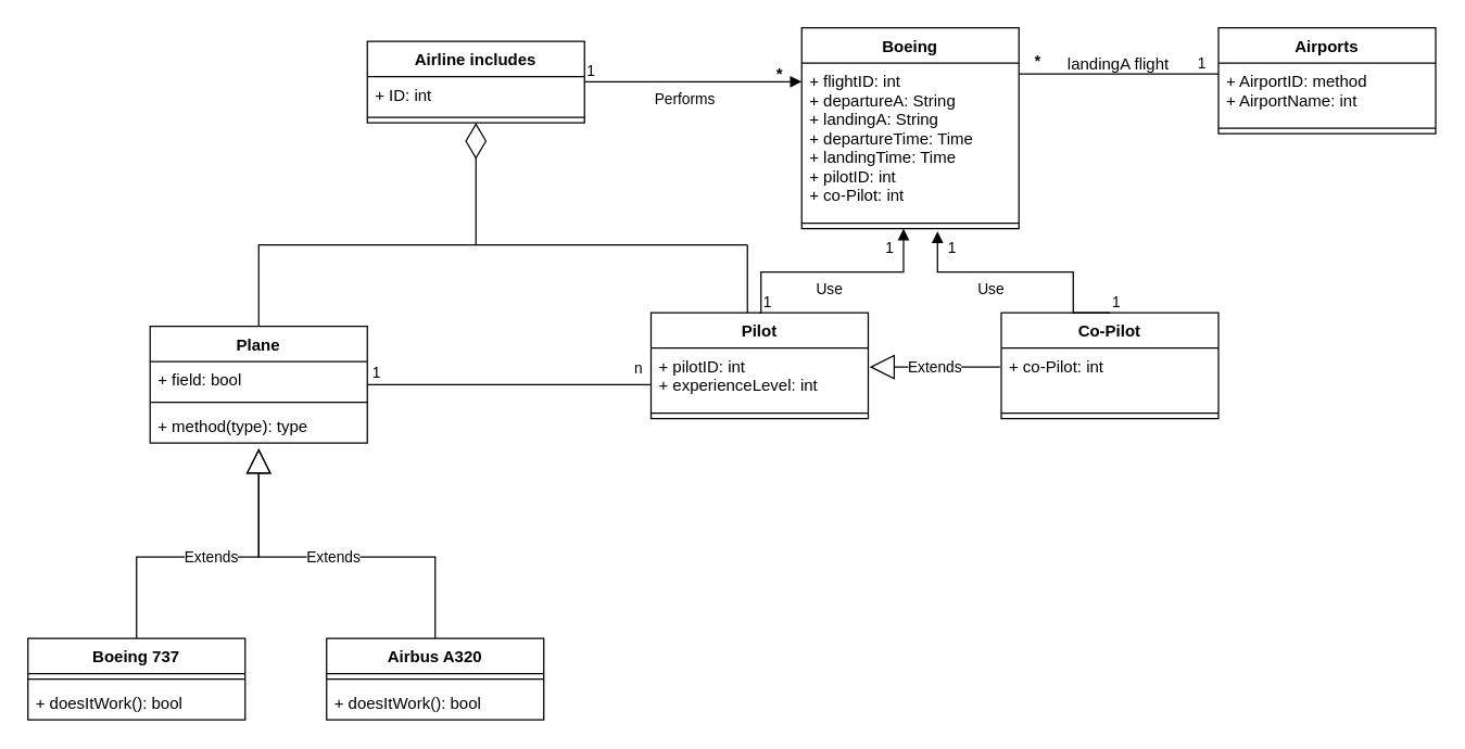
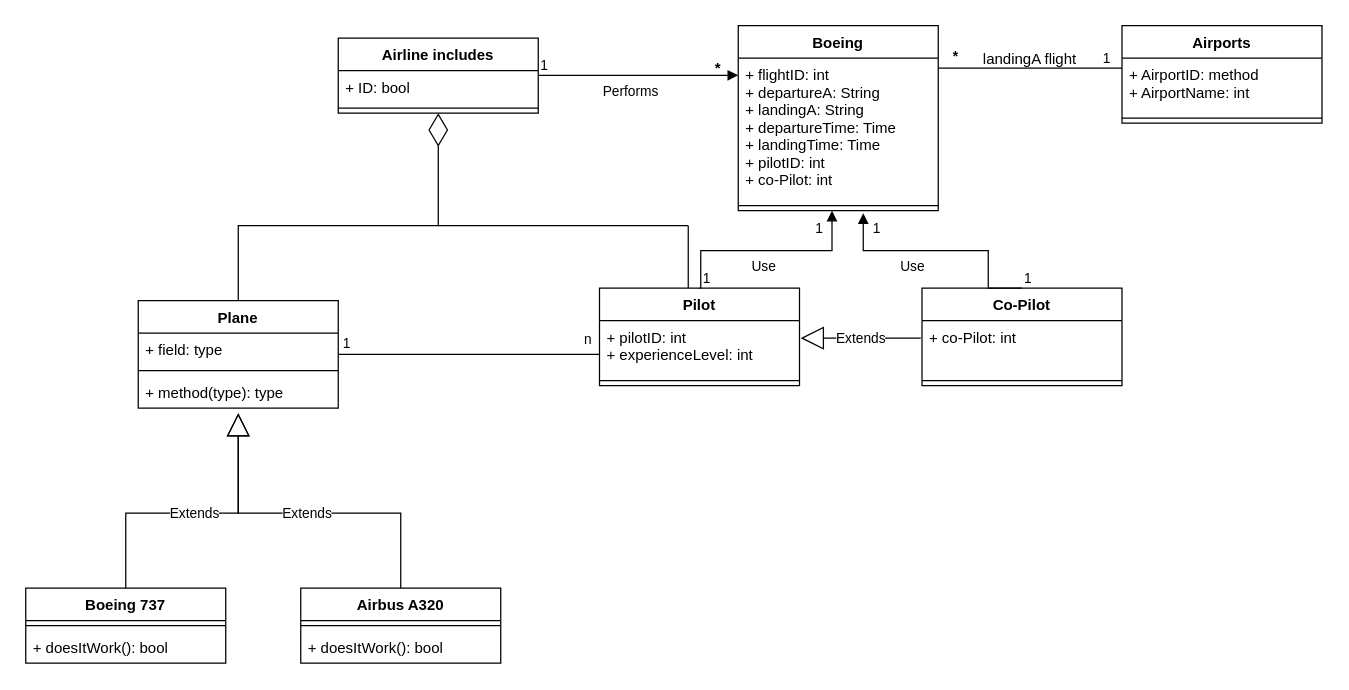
  <mxCell id="0" />
  <mxCell id="1" parent="0" />
  <mxCell id="2" value="Airline includes" style="swimlane;fontStyle=1;align=center;verticalAlign=top;childLayout=stackLayout;horizontal=1;startSize=26;horizontalStack=0;resizeParent=1;resizeParentMax=0;resizeLast=0;collapsible=1;marginBottom=0;" vertex="1" parent="1"><mxGeometry x="270" y="30" width="160" height="60" as="geometry" /></mxCell>
- <mxCell id="3" value="+ ID: int" style="text;strokeColor=none;fillColor=none;align=left;verticalAlign=top;spacingLeft=4;spacingRight=4;overflow=hidden;rotatable=0;points=[[0,0.5],[1,0.5]];portConstraint=eastwest;" vertex="1" parent="2"><mxGeometry y="26" width="160" height="26" as="geometry" /></mxCell>
+ <mxCell id="3" value="+ ID: bool" style="text;strokeColor=none;fillColor=none;align=left;verticalAlign=top;spacingLeft=4;spacingRight=4;overflow=hidden;rotatable=0;points=[[0,0.5],[1,0.5]];portConstraint=eastwest;" vertex="1" parent="2"><mxGeometry y="26" width="160" height="26" as="geometry" /></mxCell>
  <mxCell id="4" value="" style="line;strokeWidth=1;fillColor=none;align=left;verticalAlign=middle;spacingTop=-1;spacingLeft=3;spacingRight=3;rotatable=0;labelPosition=right;points=[];portConstraint=eastwest;" vertex="1" parent="2"><mxGeometry y="52" width="160" height="8" as="geometry" /></mxCell>
  <mxCell id="5" value="" style="endArrow=diamondThin;endFill=0;endSize=24;html=1;rounded=0;entryX=0.5;entryY=1;entryDx=0;entryDy=0;" edge="1" parent="1" target="2"><mxGeometry width="160" relative="1" as="geometry"><mxPoint x="190" y="240" as="sourcePoint" /><mxPoint x="360" y="100" as="targetPoint" /><Array as="points"><mxPoint x="190" y="180" /><mxPoint x="350" y="180" /></Array></mxGeometry></mxCell>
  <mxCell id="6" value="Plane" style="swimlane;fontStyle=1;align=center;verticalAlign=top;childLayout=stackLayout;horizontal=1;startSize=26;horizontalStack=0;resizeParent=1;resizeParentMax=0;resizeLast=0;collapsible=1;marginBottom=0;" vertex="1" parent="1"><mxGeometry x="110" y="240" width="160" height="86" as="geometry" /></mxCell>
- <mxCell id="7" value="+ field: bool" style="text;strokeColor=none;fillColor=none;align=left;verticalAlign=top;spacingLeft=4;spacingRight=4;overflow=hidden;rotatable=0;points=[[0,0.5],[1,0.5]];portConstraint=eastwest;" vertex="1" parent="6"><mxGeometry y="26" width="160" height="26" as="geometry" /></mxCell>
+ <mxCell id="7" value="+ field: type" style="text;strokeColor=none;fillColor=none;align=left;verticalAlign=top;spacingLeft=4;spacingRight=4;overflow=hidden;rotatable=0;points=[[0,0.5],[1,0.5]];portConstraint=eastwest;" vertex="1" parent="6"><mxGeometry y="26" width="160" height="26" as="geometry" /></mxCell>
  <mxCell id="8" value="" style="line;strokeWidth=1;fillColor=none;align=left;verticalAlign=middle;spacingTop=-1;spacingLeft=3;spacingRight=3;rotatable=0;labelPosition=right;points=[];portConstraint=eastwest;" vertex="1" parent="6"><mxGeometry y="52" width="160" height="8" as="geometry" /></mxCell>
  <mxCell id="9" value="+ method(type): type" style="text;strokeColor=none;fillColor=none;align=left;verticalAlign=top;spacingLeft=4;spacingRight=4;overflow=hidden;rotatable=0;points=[[0,0.5],[1,0.5]];portConstraint=eastwest;" vertex="1" parent="6"><mxGeometry y="60" width="160" height="26" as="geometry" /></mxCell>
  <mxCell id="10" value="Extends" style="endArrow=block;endSize=16;endFill=0;html=1;rounded=0;entryX=0.5;entryY=1.154;entryDx=0;entryDy=0;entryPerimeter=0;" edge="1" parent="1" target="9"><mxGeometry width="160" relative="1" as="geometry"><mxPoint x="100" y="470" as="sourcePoint" /><mxPoint x="190" y="360" as="targetPoint" /><Array as="points"><mxPoint x="100" y="410" /><mxPoint x="190" y="410" /></Array></mxGeometry></mxCell>
  <mxCell id="11" value="Boeing 737‎" style="swimlane;fontStyle=1;align=center;verticalAlign=top;childLayout=stackLayout;horizontal=1;startSize=26;horizontalStack=0;resizeParent=1;resizeParentMax=0;resizeLast=0;collapsible=1;marginBottom=0;" vertex="1" parent="1"><mxGeometry x="20" y="470" width="160" height="60" as="geometry" /></mxCell>
  <mxCell id="12" value="" style="line;strokeWidth=1;fillColor=none;align=left;verticalAlign=middle;spacingTop=-1;spacingLeft=3;spacingRight=3;rotatable=0;labelPosition=right;points=[];portConstraint=eastwest;" vertex="1" parent="11"><mxGeometry y="26" width="160" height="8" as="geometry" /></mxCell>
  <mxCell id="13" value="+ doesItWork(): bool" style="text;strokeColor=none;fillColor=none;align=left;verticalAlign=top;spacingLeft=4;spacingRight=4;overflow=hidden;rotatable=0;points=[[0,0.5],[1,0.5]];portConstraint=eastwest;" vertex="1" parent="11"><mxGeometry y="34" width="160" height="26" as="geometry" /></mxCell>
  <mxCell id="14" value="Extends" style="endArrow=block;endSize=16;endFill=0;html=1;rounded=0;exitX=0.5;exitY=0;exitDx=0;exitDy=0;" edge="1" parent="1" source="15"><mxGeometry width="160" relative="1" as="geometry"><mxPoint x="320" y="460" as="sourcePoint" /><mxPoint x="190" y="330" as="targetPoint" /><Array as="points"><mxPoint x="320" y="410" /><mxPoint x="270" y="410" /><mxPoint x="190" y="410" /></Array></mxGeometry></mxCell>
  <mxCell id="15" value="Airbus A320‎" style="swimlane;fontStyle=1;align=center;verticalAlign=top;childLayout=stackLayout;horizontal=1;startSize=26;horizontalStack=0;resizeParent=1;resizeParentMax=0;resizeLast=0;collapsible=1;marginBottom=0;" vertex="1" parent="1"><mxGeometry x="240" y="470" width="160" height="60" as="geometry" /></mxCell>
  <mxCell id="16" value="" style="line;strokeWidth=1;fillColor=none;align=left;verticalAlign=middle;spacingTop=-1;spacingLeft=3;spacingRight=3;rotatable=0;labelPosition=right;points=[];portConstraint=eastwest;" vertex="1" parent="15"><mxGeometry y="26" width="160" height="8" as="geometry" /></mxCell>
  <mxCell id="17" value="+ doesItWork(): bool" style="text;strokeColor=none;fillColor=none;align=left;verticalAlign=top;spacingLeft=4;spacingRight=4;overflow=hidden;rotatable=0;points=[[0,0.5],[1,0.5]];portConstraint=eastwest;" vertex="1" parent="15"><mxGeometry y="34" width="160" height="26" as="geometry" /></mxCell>
  <mxCell id="18" value="Performs" style="endArrow=block;endFill=1;html=1;edgeStyle=orthogonalEdgeStyle;align=left;verticalAlign=top;rounded=0;" edge="1" parent="1"><mxGeometry x="-0.375" relative="1" as="geometry"><mxPoint x="430" y="59.71" as="sourcePoint" /><mxPoint x="590" y="59.71" as="targetPoint" /><mxPoint as="offset" /></mxGeometry></mxCell>
  <mxCell id="19" value="1" style="edgeLabel;resizable=0;html=1;align=left;verticalAlign=bottom;" connectable="0" vertex="1" parent="18"><mxGeometry x="-1" relative="1" as="geometry" /></mxCell>
  <mxCell id="20" value="*" style="text;align=center;fontStyle=1;verticalAlign=middle;spacingLeft=3;spacingRight=3;strokeColor=none;rotatable=0;points=[[0,0.5],[1,0.5]];portConstraint=eastwest;" vertex="1" parent="1"><mxGeometry x="569" y="50" width="10" height="6" as="geometry" /></mxCell>
  <mxCell id="21" value="Boeing" style="swimlane;fontStyle=1;align=center;verticalAlign=top;childLayout=stackLayout;horizontal=1;startSize=26;horizontalStack=0;resizeParent=1;resizeParentMax=0;resizeLast=0;collapsible=1;marginBottom=0;" vertex="1" parent="1"><mxGeometry x="590" y="20" width="160" height="148" as="geometry" /></mxCell>
  <mxCell id="22" value="+ flightID: int&#10;+ departureA: String&#10;+ landingA: String&#10;+ departureTime: Time&#10;+ landingTime: Time&#10;+ pilotID: int&#10;+ co-Pilot: int" style="text;strokeColor=none;fillColor=none;align=left;verticalAlign=top;spacingLeft=4;spacingRight=4;overflow=hidden;rotatable=0;points=[[0,0.5],[1,0.5]];portConstraint=eastwest;" vertex="1" parent="21"><mxGeometry y="26" width="160" height="114" as="geometry" /></mxCell>
  <mxCell id="23" value="" style="line;strokeWidth=1;fillColor=none;align=left;verticalAlign=middle;spacingTop=-1;spacingLeft=3;spacingRight=3;rotatable=0;labelPosition=right;points=[];portConstraint=eastwest;" vertex="1" parent="21"><mxGeometry y="140" width="160" height="8" as="geometry" /></mxCell>
  <mxCell id="24" value="Pilot" style="swimlane;fontStyle=1;align=center;verticalAlign=top;childLayout=stackLayout;horizontal=1;startSize=26;horizontalStack=0;resizeParent=1;resizeParentMax=0;resizeLast=0;collapsible=1;marginBottom=0;" vertex="1" parent="1"><mxGeometry x="479" y="230" width="160" height="78" as="geometry" /></mxCell>
  <mxCell id="25" value="+ pilotID: int&#10;+ experienceLevel: int" style="text;strokeColor=none;fillColor=none;align=left;verticalAlign=top;spacingLeft=4;spacingRight=4;overflow=hidden;rotatable=0;points=[[0,0.5],[1,0.5]];portConstraint=eastwest;" vertex="1" parent="24"><mxGeometry y="26" width="160" height="44" as="geometry" /></mxCell>
  <mxCell id="26" value="" style="line;strokeWidth=1;fillColor=none;align=left;verticalAlign=middle;spacingTop=-1;spacingLeft=3;spacingRight=3;rotatable=0;labelPosition=right;points=[];portConstraint=eastwest;" vertex="1" parent="24"><mxGeometry y="70" width="160" height="8" as="geometry" /></mxCell>
  <mxCell id="27" value="Co-Pilot" style="swimlane;fontStyle=1;align=center;verticalAlign=top;childLayout=stackLayout;horizontal=1;startSize=26;horizontalStack=0;resizeParent=1;resizeParentMax=0;resizeLast=0;collapsible=1;marginBottom=0;" vertex="1" parent="1"><mxGeometry x="737" y="230" width="160" height="78" as="geometry" /></mxCell>
  <mxCell id="28" value="+ co-Pilot: int" style="text;strokeColor=none;fillColor=none;align=left;verticalAlign=top;spacingLeft=4;spacingRight=4;overflow=hidden;rotatable=0;points=[[0,0.5],[1,0.5]];portConstraint=eastwest;" vertex="1" parent="27"><mxGeometry y="26" width="160" height="44" as="geometry" /></mxCell>
  <mxCell id="29" value="" style="line;strokeWidth=1;fillColor=none;align=left;verticalAlign=middle;spacingTop=-1;spacingLeft=3;spacingRight=3;rotatable=0;labelPosition=right;points=[];portConstraint=eastwest;" vertex="1" parent="27"><mxGeometry y="70" width="160" height="8" as="geometry" /></mxCell>
  <mxCell id="30" value="Use" style="endArrow=block;endFill=1;html=1;edgeStyle=orthogonalEdgeStyle;align=left;verticalAlign=top;rounded=0;exitX=0.5;exitY=0;exitDx=0;exitDy=0;" edge="1" parent="1" source="24"><mxGeometry x="-0.162" relative="1" as="geometry"><mxPoint x="455" y="200" as="sourcePoint" /><mxPoint x="665" y="168" as="targetPoint" /><Array as="points"><mxPoint x="560" y="200" /><mxPoint x="665" y="200" /></Array><mxPoint as="offset" /></mxGeometry></mxCell>
  <mxCell id="31" value="1" style="edgeLabel;resizable=0;html=1;align=left;verticalAlign=bottom;" connectable="0" vertex="1" parent="1"><mxGeometry x="560" y="230" as="geometry" /></mxCell>
  <mxCell id="32" value="1" style="edgeLabel;resizable=0;html=1;align=left;verticalAlign=bottom;" connectable="0" vertex="1" parent="1"><mxGeometry x="650" y="190" as="geometry" /></mxCell>
  <mxCell id="33" value="Use" style="endArrow=block;endFill=1;html=1;edgeStyle=orthogonalEdgeStyle;align=left;verticalAlign=top;rounded=0;exitX=0.5;exitY=0;exitDx=0;exitDy=0;" edge="1" parent="1" source="27"><mxGeometry x="0.375" relative="1" as="geometry"><mxPoint x="790" y="210" as="sourcePoint" /><mxPoint x="690" y="170" as="targetPoint" /><Array as="points"><mxPoint x="790" y="200" /><mxPoint x="690" y="200" /></Array><mxPoint as="offset" /></mxGeometry></mxCell>
  <mxCell id="34" value="1" style="edgeLabel;resizable=0;html=1;align=left;verticalAlign=bottom;" connectable="0" vertex="1" parent="33"><mxGeometry x="-1" relative="1" as="geometry" /></mxCell>
  <mxCell id="35" value="1" style="edgeLabel;resizable=0;html=1;align=left;verticalAlign=bottom;" connectable="0" vertex="1" parent="1"><mxGeometry x="696" y="190" as="geometry" /></mxCell>
  <mxCell id="36" value="" style="line;strokeWidth=1;fillColor=none;align=left;verticalAlign=middle;spacingTop=-1;spacingLeft=3;spacingRight=3;rotatable=0;labelPosition=right;points=[];portConstraint=eastwest;" vertex="1" parent="1"><mxGeometry x="350" y="176" width="200" height="8" as="geometry" /></mxCell>
  <mxCell id="37" value="" style="line;strokeWidth=1;fillColor=none;align=left;verticalAlign=middle;spacingTop=-1;spacingLeft=3;spacingRight=3;rotatable=0;labelPosition=right;points=[];portConstraint=eastwest;flipH=1;flipV=1;direction=south;" vertex="1" parent="1"><mxGeometry x="546" y="180" width="8" height="50" as="geometry" /></mxCell>
  <mxCell id="38" value="Extends" style="endArrow=block;endSize=16;endFill=0;html=1;rounded=0;" edge="1" parent="1"><mxGeometry width="160" relative="1" as="geometry"><mxPoint x="736" y="270" as="sourcePoint" /><mxPoint x="640" y="270" as="targetPoint" /></mxGeometry></mxCell>
  <mxCell id="39" value="Airports" style="swimlane;fontStyle=1;align=center;verticalAlign=top;childLayout=stackLayout;horizontal=1;startSize=26;horizontalStack=0;resizeParent=1;resizeParentMax=0;resizeLast=0;collapsible=1;marginBottom=0;" vertex="1" parent="1"><mxGeometry x="897" y="20" width="160" height="78" as="geometry" /></mxCell>
  <mxCell id="40" value="+ AirportID: method&#10;+ AirportName: int" style="text;strokeColor=none;fillColor=none;align=left;verticalAlign=top;spacingLeft=4;spacingRight=4;overflow=hidden;rotatable=0;points=[[0,0.5],[1,0.5]];portConstraint=eastwest;" vertex="1" parent="39"><mxGeometry y="26" width="160" height="44" as="geometry" /></mxCell>
  <mxCell id="41" value="" style="line;strokeWidth=1;fillColor=none;align=left;verticalAlign=middle;spacingTop=-1;spacingLeft=3;spacingRight=3;rotatable=0;labelPosition=right;points=[];portConstraint=eastwest;" vertex="1" parent="39"><mxGeometry y="70" width="160" height="8" as="geometry" /></mxCell>
  <mxCell id="42" value="" style="line;strokeWidth=1;fillColor=none;align=left;verticalAlign=middle;spacingTop=-1;spacingLeft=3;spacingRight=3;rotatable=0;labelPosition=right;points=[];portConstraint=eastwest;" vertex="1" parent="1"><mxGeometry x="750" y="50" width="147" height="8" as="geometry" /></mxCell>
  <mxCell id="43" value="1" style="edgeLabel;resizable=0;html=1;align=left;verticalAlign=bottom;" connectable="0" vertex="1" parent="1"><mxGeometry x="880" y="54" as="geometry" /></mxCell>
  <mxCell id="44" value="*" style="edgeLabel;resizable=0;html=1;align=left;verticalAlign=bottom;fontStyle=1" connectable="0" vertex="1" parent="1"><mxGeometry x="760" y="53" as="geometry" /></mxCell>
  <mxCell id="45" value="landingA flight" style="text;align=center;fontStyle=0;verticalAlign=middle;spacingLeft=3;spacingRight=3;strokeColor=none;rotatable=0;points=[[0,0.5],[1,0.5]];portConstraint=eastwest;fontColor=default;" vertex="1" parent="1"><mxGeometry x="802" y="38" width="43" height="16" as="geometry" /></mxCell>
  <mxCell id="46" value="" style="line;strokeWidth=1;fillColor=none;align=left;verticalAlign=middle;spacingTop=-1;spacingLeft=3;spacingRight=3;rotatable=0;labelPosition=right;points=[];portConstraint=eastwest;fontColor=default;" vertex="1" parent="1"><mxGeometry x="270" y="279" width="209" height="8" as="geometry" /></mxCell>
  <mxCell id="47" value="1" style="edgeLabel;resizable=0;html=1;align=left;verticalAlign=bottom;" connectable="0" vertex="1" parent="1"><mxGeometry x="272" y="282" as="geometry" /></mxCell>
  <mxCell id="48" value="n" style="edgeLabel;resizable=0;html=1;align=left;verticalAlign=bottom;" connectable="0" vertex="1" parent="1"><mxGeometry x="465" y="279" as="geometry" /></mxCell>
